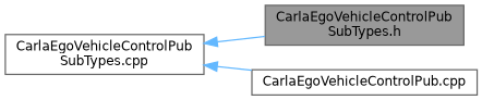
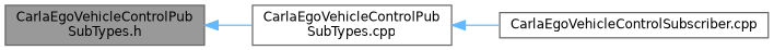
  digraph {
    rankdir=LR
    node [color=grey40 fillcolor=white fontname=Helvetica fontsize=10 shape=box style=filled]
    edge [color=steelblue1 dir=back fontname=Helvetica fontsize=10 labelfontname=Helvetica labelfontsize=10 style=solid]
    n1 [color=gray40 fillcolor=grey60 fontcolor=black height=0.2 label="CarlaEgoVehicleControlPub\lSubTypes.h" width=0.4]
    n2 [height=0.2 label="CarlaEgoVehicleControlPub\lSubTypes.cpp" width=0.4]
-   n3 [height=0.2 label="CarlaEgoVehicleControlPub.cpp" width=0.4]
-   n2 -> n1
+   n3 [height=0.2 label="CarlaEgoVehicleControlSubscriber.cpp" width=0.4]
+   n1 -> n2
    n2 -> n3
  }
